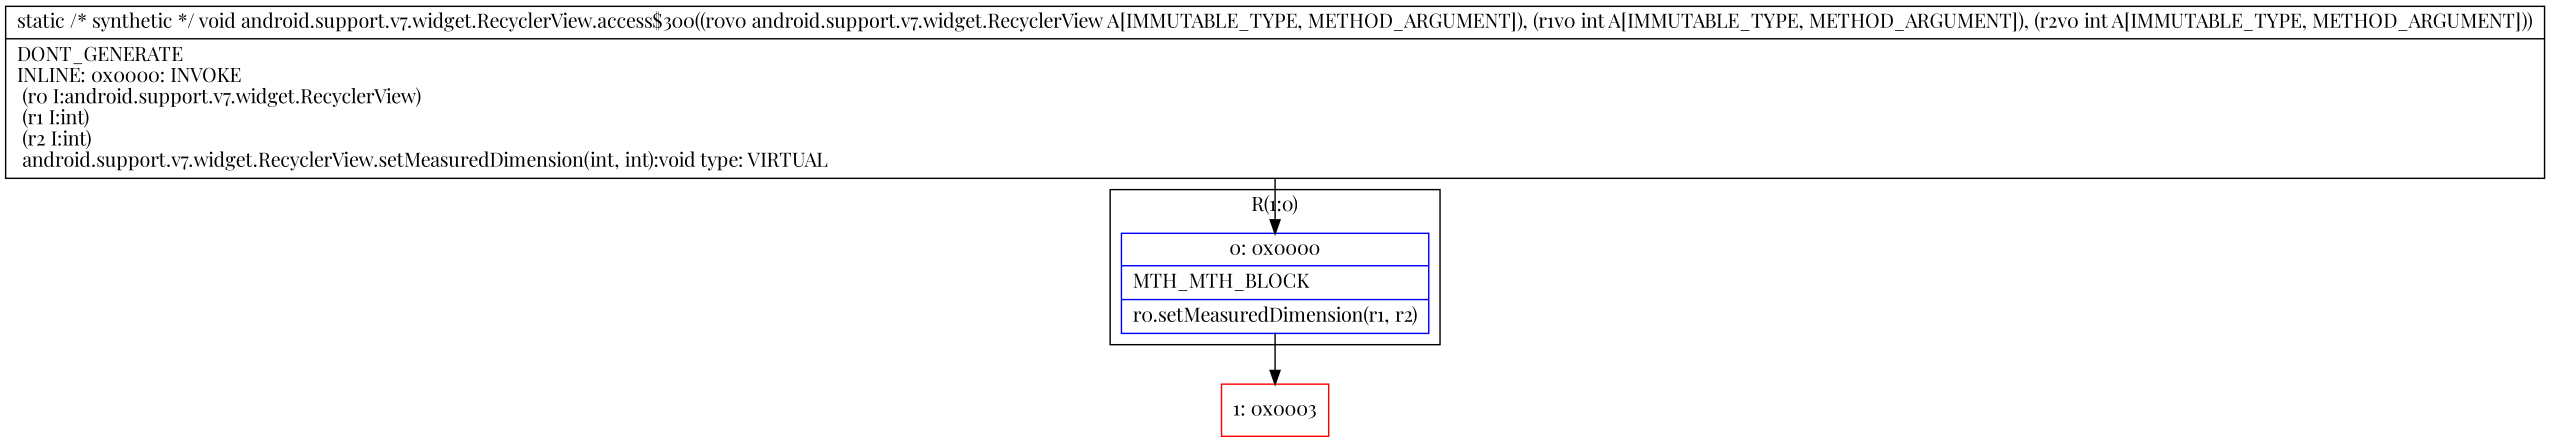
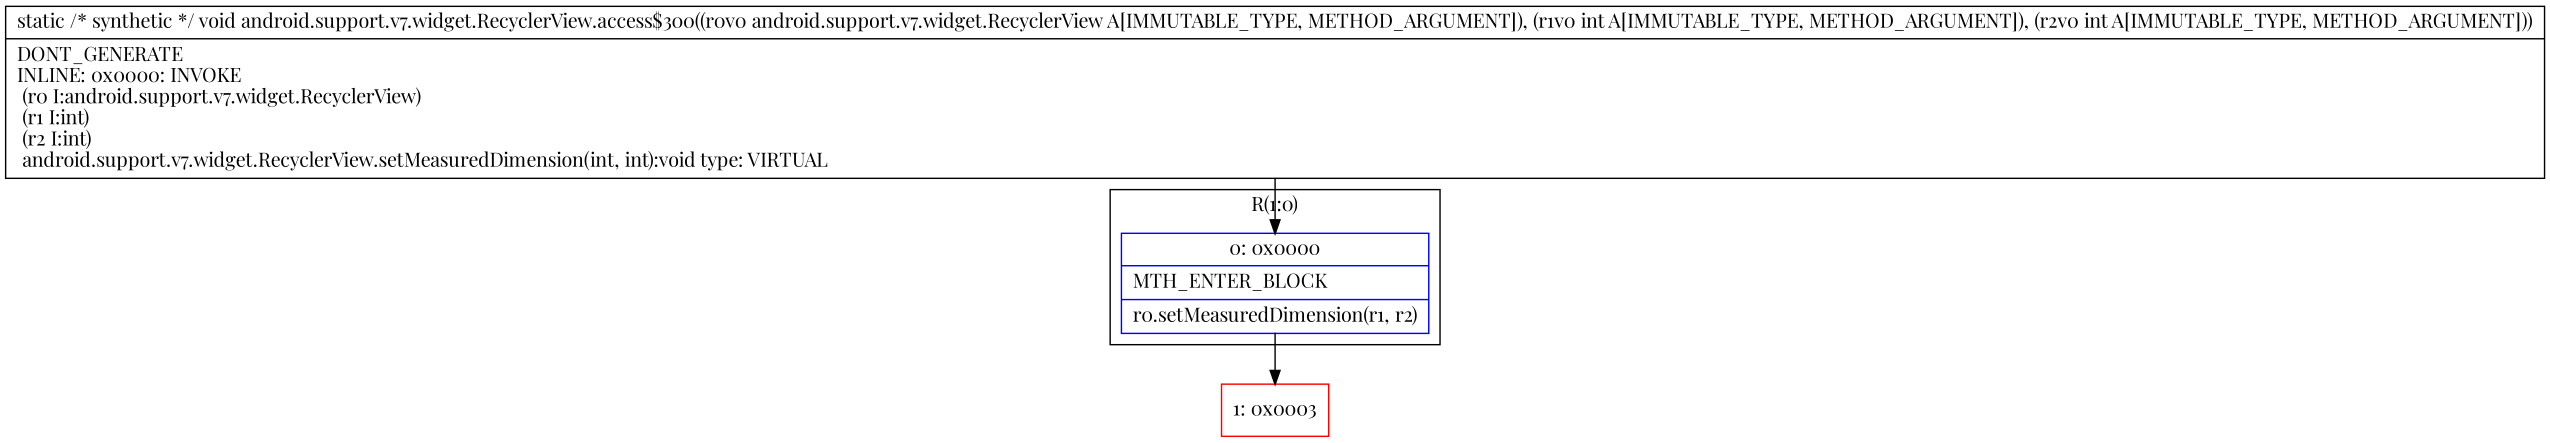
  digraph {
    fontname="Playfair Display"
    node [shape=record fontname="Playfair Display"]
    edge [fontname="Playfair Display"]
-   n1 [color=blue label="{0\:\ 0x0000|MTH_MTH_BLOCK\l|r0.setMeasuredDimension(r1, r2)\l}"]
+   n1 [color=blue label="{0\:\ 0x0000|MTH_ENTER_BLOCK\l|r0.setMeasuredDimension(r1, r2)\l}"]
    n2 [color=red label="{1\:\ 0x0003}"]
    n3 [label="{static \/* synthetic *\/ void android.support.v7.widget.RecyclerView.access$300((r0v0 android.support.v7.widget.RecyclerView A[IMMUTABLE_TYPE, METHOD_ARGUMENT]), (r1v0 int A[IMMUTABLE_TYPE, METHOD_ARGUMENT]), (r2v0 int A[IMMUTABLE_TYPE, METHOD_ARGUMENT]))  | DONT_GENERATE\lINLINE: 0x0000: INVOKE  \l  (r0 I:android.support.v7.widget.RecyclerView)\l  (r1 I:int)\l  (r2 I:int)\l android.support.v7.widget.RecyclerView.setMeasuredDimension(int, int):void type: VIRTUAL\l}"]
    subgraph cluster_1 {
      label="R(1:0)"
      n1
    }
    n1 -> n2
    n3 -> n1
  }
